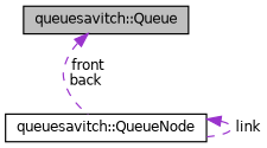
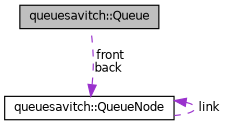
  digraph {
    node [color=black fontname=Helvetica fontsize=10 shape=record style=filled]
    edge [color=darkorchid3 dir=back fontname=Helvetica fontsize=10 labelfontname=Helvetica labelfontsize=10 style=dashed]
    n1 [fillcolor=grey75 fontcolor=black height=0.2 label="queuesavitch::Queue" width=0.4]
    n2 [fillcolor=white height=0.2 label="queuesavitch::QueueNode" width=0.4]
-   n1 -> n2 [label=" front\nback"]
+   n2 -> n1 [label=" front\nback"]
    n2 -> n2 [label=" link"]
  }
